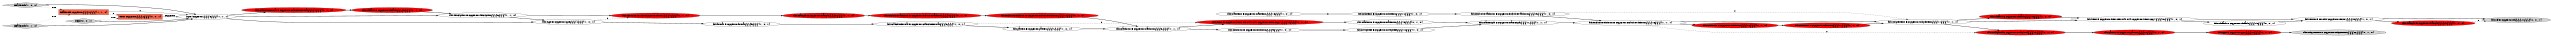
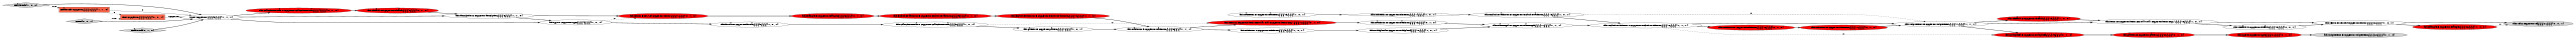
  digraph {
    rankdir=LR
    node [fillcolor=white shape=ellipse style=filled]
    edge [style=bold]
    n1 [fillcolor=lightgray label="HeaderInfo['1', '0', '0']" shape=diamond]
    n2 [fillcolor=tomato label="HeaderInfo copyFrom@@@2@@@['1', '1', '0']" shape=box]
    n3 [label="super(copyFrom)@@@3@@@['1', '1', '1']"]
    n4 [fillcolor=tomato label="Items copyFrom@@@2@@@['0', '0', '1']" shape=box]
    n5 [label="this.description = copyFrom.description@@@6@@@['1', '1', '0']"]
    n6 [label="this.type = copyFrom.type@@@4@@@['1', '0', '1']"]
    n7 [fillcolor=red label="this.collectionFormat = copyFrom.collectionFormat@@@4@@@['0', '1', '0']"]
    n8 [fillcolor=red label="this.type = copyFrom.type@@@21@@@['0', '1', '0']"]
    n9 [fillcolor=lightgray label="this.uniqueItems = copyFrom.uniqueItems@@@22@@@['0', '1', '0']"]
    n10 [fillcolor=red label="this.exclusiveMinimum = copyFrom.exclusiveMinimum@@@10@@@['0', '1', '0']"]
    n11 [label="this.maximum = copyFrom.maximum@@@8@@@['1', '1', '1']"]
    n12 [fillcolor=red label="this.items = copyFrom.items == null? null: copyFrom.items.copy()@@@12@@@['0', '1', '0']"]
    n13 [label="this.minimum = copyFrom.minimum@@@9@@@['1', '0', '1']"]
    n14 [label="this.collectionFormat = copyFrom.collectionFormat@@@6@@@['1', '0', '1']"]
    n15 [label="this.pattern = copyFrom.pattern@@@7@@@['1', '0', '1']"]
    n16 [label="this.maximum = copyFrom.maximum@@@13@@@['0', '1', '0']"]
    n17 [fillcolor=red label="this.exclusiveMaximum = copyFrom.exclusiveMaximum@@@9@@@['0', '1', '0']"]
    n18 [fillcolor=red label="this.minItems = copyFrom.minItems@@@17@@@['0', '1', '0']"]
    n19 [label="this.uniqueItems = copyFrom.uniqueItems@@@17@@@['1', '1', '1']"]
    n20 [fillcolor=red label="this._default = copyFrom._default@@@19@@@['1', '0', '0']"]
    n21 [label="this.items = copyFrom.items == null? null: copyFrom.items.copy()@@@18@@@['1', '0', '1']"]
    n22 [fillcolor=red label="this.multipleOf = copyFrom.multipleOf@@@19@@@['0', '1', '0']"]
    n23 [label="this.maxItems = copyFrom.maxItems@@@13@@@['1', '0', '1']"]
    n24 [label="this.minItems = copyFrom.minItems@@@14@@@['1', '0', '1']" shape=diamond]
    n25 [label="this.exclusiveMaximum = copyFrom.exclusiveMaximum@@@15@@@['1', '0', '1']"]
    n26 [label="this._default = copyFrom._default@@@19@@@['0', '0', '1']"]
    n27 [label="this._enum = newList(copyFrom._enum)@@@20@@@['1', '0', '1']"]
    n28 [label="this.exclusiveMinimum = copyFrom.exclusiveMinimum@@@16@@@['1', '1', '1']"]
    n29 [fillcolor=red label="this.minimum = copyFrom.minimum@@@16@@@['0', '1', '0']"]
    n30 [fillcolor=red label="this.pattern = copyFrom.pattern@@@20@@@['0', '1', '0']"]
    n31 [fillcolor=red label="this.example = copyFrom.example@@@22@@@['1', '0', '0']"]
    n32 [fillcolor=lightgray label="this.ref = copyFrom.ref@@@21@@@['0', '0', '1']"]
    n33 [fillcolor=red label="this._enum = newSet(copyFrom._enum)@@@7@@@['0', '1', '0']"]
    n34 [fillcolor=red label="this.example = copyFrom.example@@@8@@@['0', '1', '0']"]
    n35 [label="this.format = copyFrom.format@@@5@@@['1', '0', '1']"]
    n36 [fillcolor=red label="this._default = copyFrom._default@@@5@@@['0', '1', '0']"]
    n37 [fillcolor=lightgray label="Items['0', '0', '1']" shape=diamond]
    n38 [label="this.multipleOf = copyFrom.multipleOf@@@10@@@['1', '0', '1']"]
    n39 [label="this.maxLength = copyFrom.maxLength@@@11@@@['1', '1', '1']"]
    n40 [fillcolor=lightgray label="HeaderInfo['0', '1', '0']" shape=diamond]
    n1 -> n2 [label=true style=dotted]
    n1 -> n3
    n2 -> n3 [label=0 style=solid]
    n2 -> n4 [label=0 style=dashed]
    n3 -> n5
    n3 -> n6
    n3 -> n7
    n4 -> n3 [label=copyFrom style=solid]
    n5 -> n6
    n5 -> n33
    n6 -> n33 [label=0 style=dashed]
    n6 -> n35
    n7 -> n36
    n8 -> n9
    n10 -> n11
    n11 -> n12
    n11 -> n13
    n12 -> n16
    n13 -> n38
    n14 -> n12 [label=0 style=dashed]
    n14 -> n15
    n15 -> n11
    n16 -> n39
    n17 -> n10
    n18 -> n19
    n19 -> n20
    n19 -> n21
    n19 -> n22
    n20 -> n21
    n21 -> n26
    n21 -> n27
    n22 -> n30
    n23 -> n24
    n24 -> n25
    n25 -> n19 [label=0 style=dashed]
    n25 -> n28
    n26 -> n27
    n27 -> n31
    n27 -> n32
    n28 -> n19
    n28 -> n22 [label=0 style=dashed]
    n28 -> n29
    n29 -> n18
    n30 -> n8
    n31 -> n32 [label=0 style=dashed]
    n33 -> n34
    n34 -> n17
    n35 -> n14
    n36 -> n5
    n37 -> n3
    n37 -> n4 [label=true style=dotted]
    n38 -> n39
    n39 -> n28
-   n40 -> n2 [label=true style=dotted]
    n40 -> n3
  }
